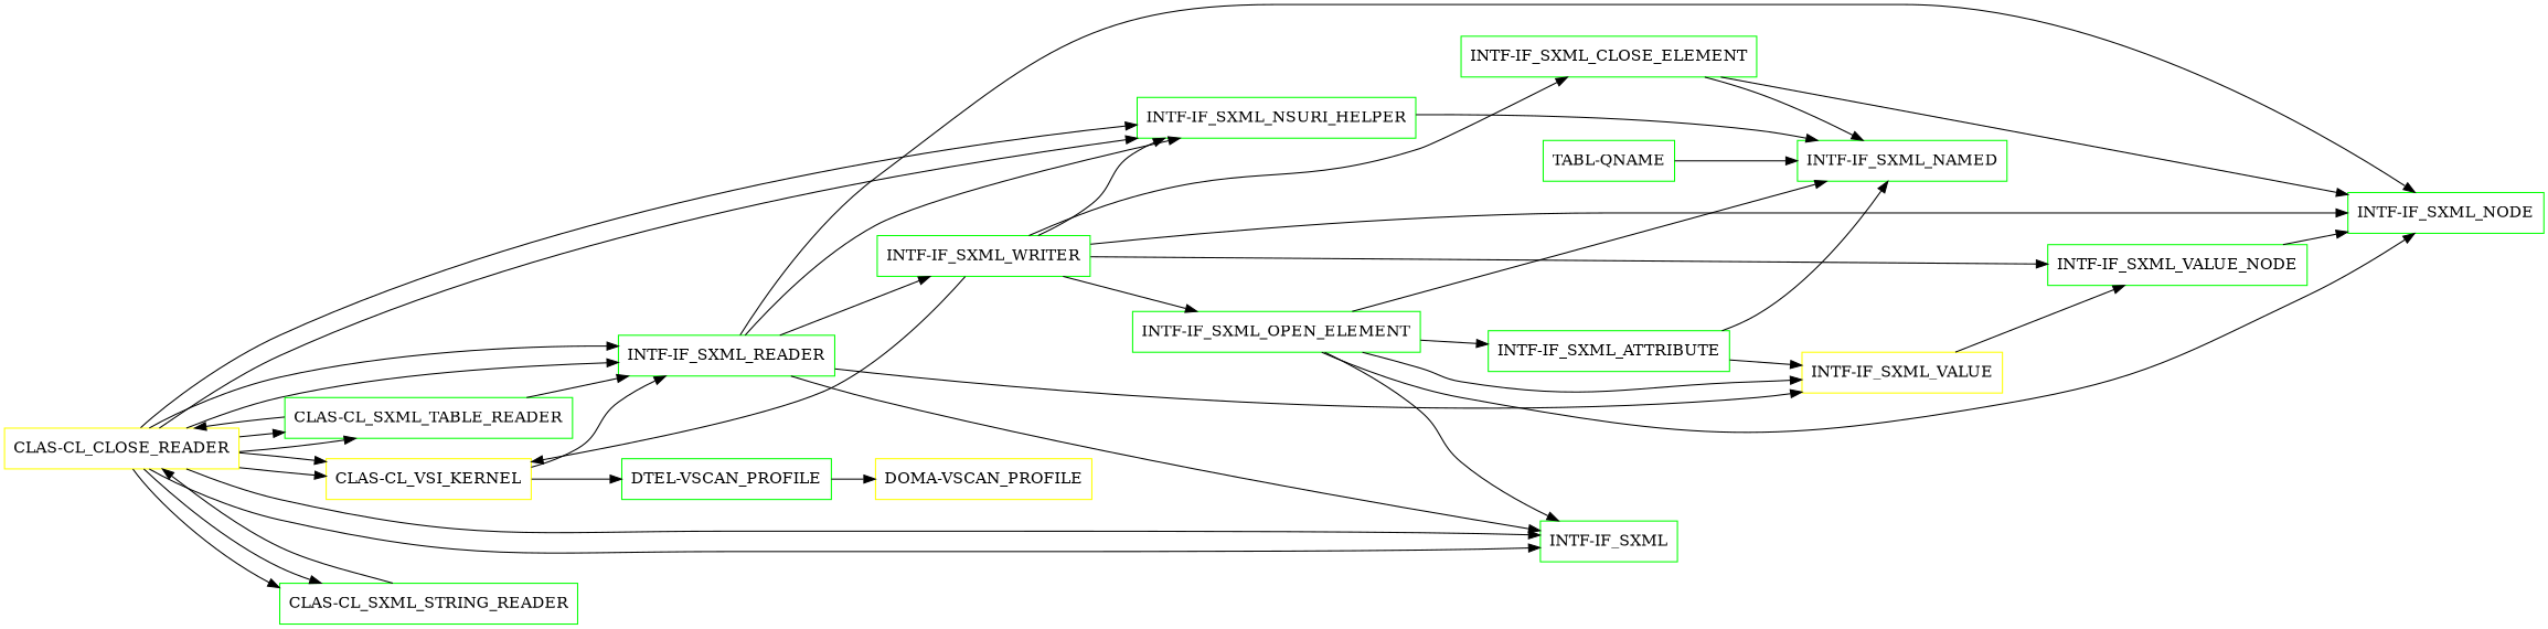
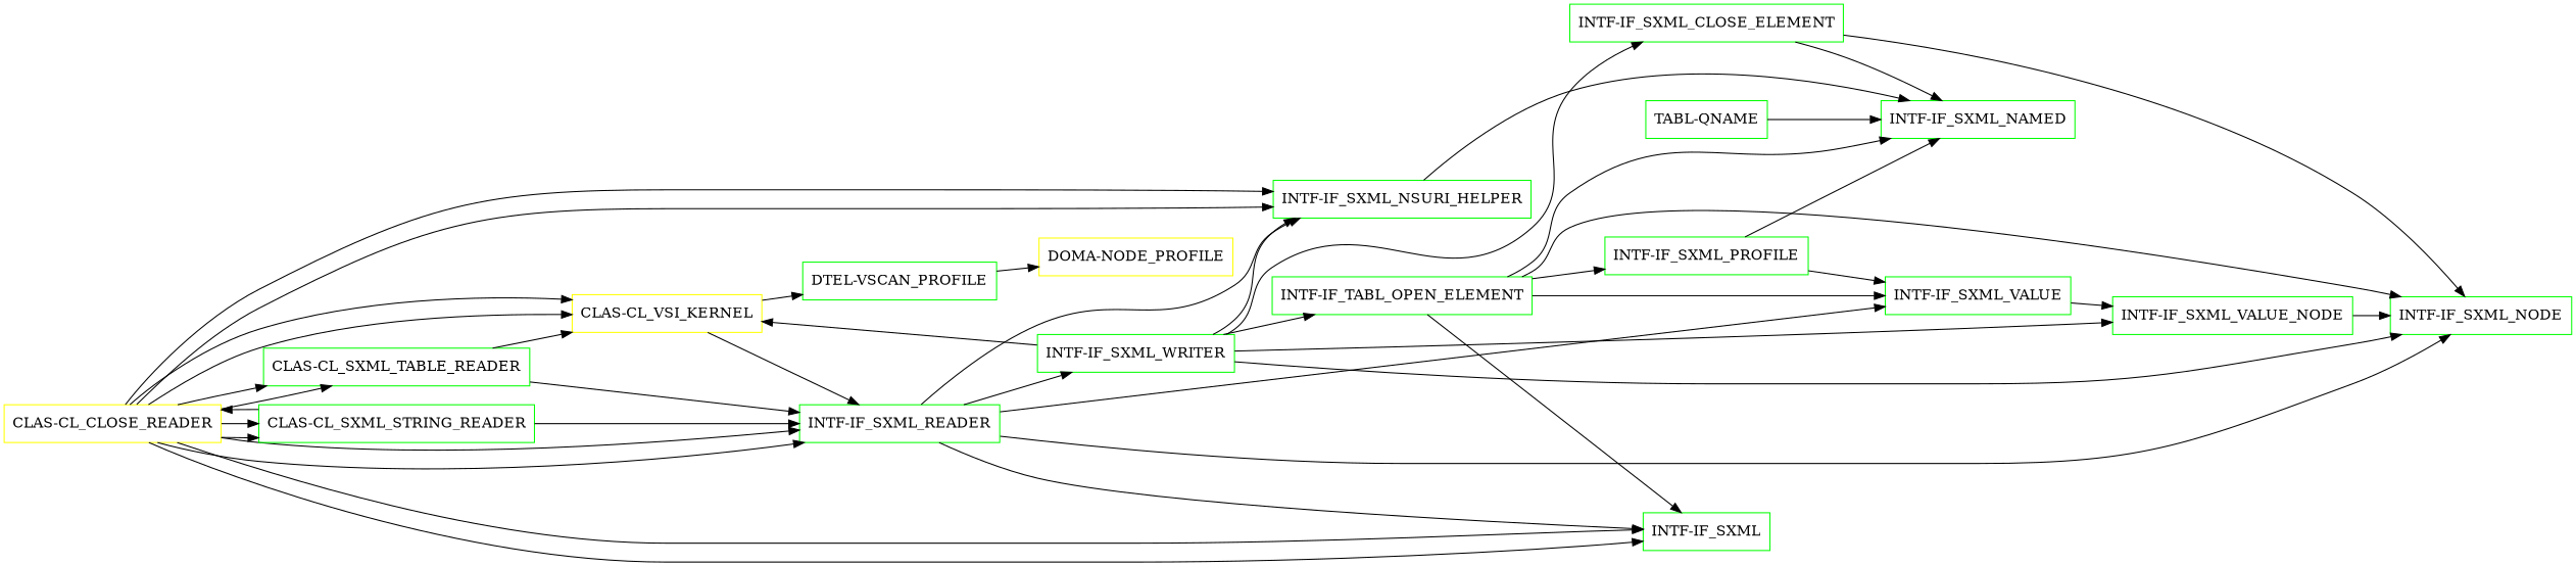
  digraph {
    rankdir=LR
    node [color=green shape=box]
    n1 [color=yellow label="CLAS-CL_CLOSE_READER"]
    "CLAS-CL_VSI_KERNEL" [color=yellow]
    "INTF-IF_SXML_READER"
    "INTF-IF_SXML_NSURI_HELPER"
    "INTF-IF_SXML"
    "CLAS-CL_SXML_TABLE_READER"
    "CLAS-CL_SXML_STRING_READER"
    "DTEL-VSCAN_PROFILE"
    "INTF-IF_SXML_WRITER"
    "INTF-IF_SXML_NODE"
-   "INTF-IF_SXML_VALUE" [color=yellow]
+   "INTF-IF_SXML_VALUE"
    "INTF-IF_SXML_NAMED"
-   "DOMA-VSCAN_PROFILE" [color=yellow]
+   "DOMA-VSCAN_PROFILE" [color=yellow label="DOMA-NODE_PROFILE"]
    "INTF-IF_SXML_CLOSE_ELEMENT"
    "INTF-IF_SXML_VALUE_NODE"
-   "INTF-IF_SXML_OPEN_ELEMENT"
-   "INTF-IF_SXML_ATTRIBUTE"
+   "INTF-IF_SXML_OPEN_ELEMENT" [label="INTF-IF_TABL_OPEN_ELEMENT"]
+   "INTF-IF_SXML_ATTRIBUTE" [label="INTF-IF_SXML_PROFILE"]
    "TABL-QNAME"
    n1 -> "CLAS-CL_VSI_KERNEL"
    n1 -> "CLAS-CL_VSI_KERNEL"
    n1 -> "INTF-IF_SXML_READER"
    n1 -> "INTF-IF_SXML_READER"
    n1 -> "INTF-IF_SXML_NSURI_HELPER"
    n1 -> "INTF-IF_SXML_NSURI_HELPER"
    n1 -> "INTF-IF_SXML"
    n1 -> "INTF-IF_SXML"
    n1 -> "CLAS-CL_SXML_TABLE_READER"
    n1 -> "CLAS-CL_SXML_TABLE_READER"
    n1 -> "CLAS-CL_SXML_STRING_READER"
    n1 -> "CLAS-CL_SXML_STRING_READER"
    "CLAS-CL_VSI_KERNEL" -> "INTF-IF_SXML_READER"
    "CLAS-CL_VSI_KERNEL" -> "DTEL-VSCAN_PROFILE"
    "INTF-IF_SXML_READER" -> "INTF-IF_SXML_NSURI_HELPER"
    "INTF-IF_SXML_READER" -> "INTF-IF_SXML"
    "INTF-IF_SXML_READER" -> "INTF-IF_SXML_WRITER"
    "INTF-IF_SXML_READER" -> "INTF-IF_SXML_NODE"
    "INTF-IF_SXML_READER" -> "INTF-IF_SXML_VALUE"
    "INTF-IF_SXML_NSURI_HELPER" -> "INTF-IF_SXML_NAMED"
-   "CLAS-CL_SXML_TABLE_READER" -> n1
+   "CLAS-CL_SXML_TABLE_READER" -> "CLAS-CL_VSI_KERNEL"
    "CLAS-CL_SXML_TABLE_READER" -> "INTF-IF_SXML_READER"
    "CLAS-CL_SXML_STRING_READER" -> n1
+   "CLAS-CL_SXML_STRING_READER" -> "INTF-IF_SXML_READER"
    "DTEL-VSCAN_PROFILE" -> "DOMA-VSCAN_PROFILE"
    "INTF-IF_SXML_WRITER" -> "CLAS-CL_VSI_KERNEL"
    "INTF-IF_SXML_WRITER" -> "INTF-IF_SXML_NSURI_HELPER"
    "INTF-IF_SXML_WRITER" -> "INTF-IF_SXML_NODE"
    "INTF-IF_SXML_WRITER" -> "INTF-IF_SXML_CLOSE_ELEMENT"
    "INTF-IF_SXML_WRITER" -> "INTF-IF_SXML_VALUE_NODE"
    "INTF-IF_SXML_WRITER" -> "INTF-IF_SXML_OPEN_ELEMENT"
    "INTF-IF_SXML_VALUE" -> "INTF-IF_SXML_VALUE_NODE"
    "INTF-IF_SXML_CLOSE_ELEMENT" -> "INTF-IF_SXML_NODE"
    "INTF-IF_SXML_CLOSE_ELEMENT" -> "INTF-IF_SXML_NAMED"
    "INTF-IF_SXML_VALUE_NODE" -> "INTF-IF_SXML_NODE"
    "INTF-IF_SXML_OPEN_ELEMENT" -> "INTF-IF_SXML"
    "INTF-IF_SXML_OPEN_ELEMENT" -> "INTF-IF_SXML_NODE"
    "INTF-IF_SXML_OPEN_ELEMENT" -> "INTF-IF_SXML_VALUE"
    "INTF-IF_SXML_OPEN_ELEMENT" -> "INTF-IF_SXML_NAMED"
    "INTF-IF_SXML_OPEN_ELEMENT" -> "INTF-IF_SXML_ATTRIBUTE"
    "INTF-IF_SXML_ATTRIBUTE" -> "INTF-IF_SXML_VALUE"
    "INTF-IF_SXML_ATTRIBUTE" -> "INTF-IF_SXML_NAMED"
    "TABL-QNAME" -> "INTF-IF_SXML_NAMED"
  }
